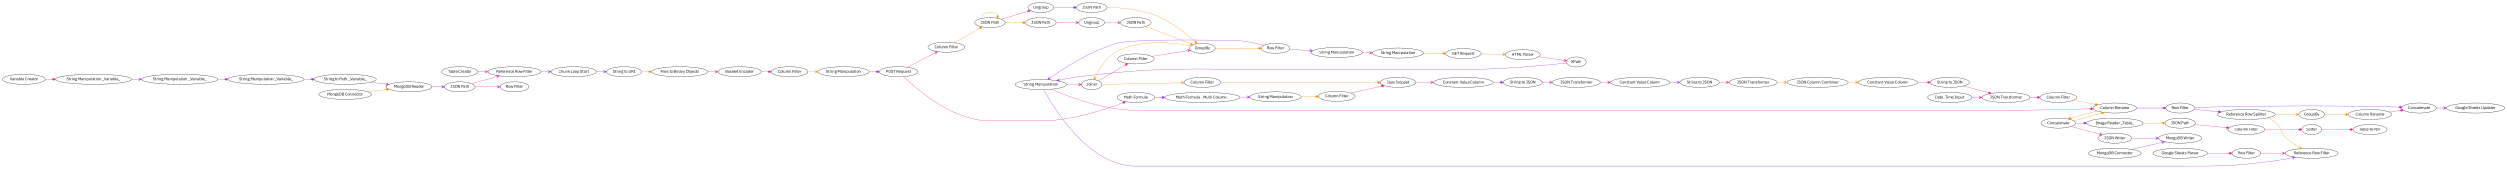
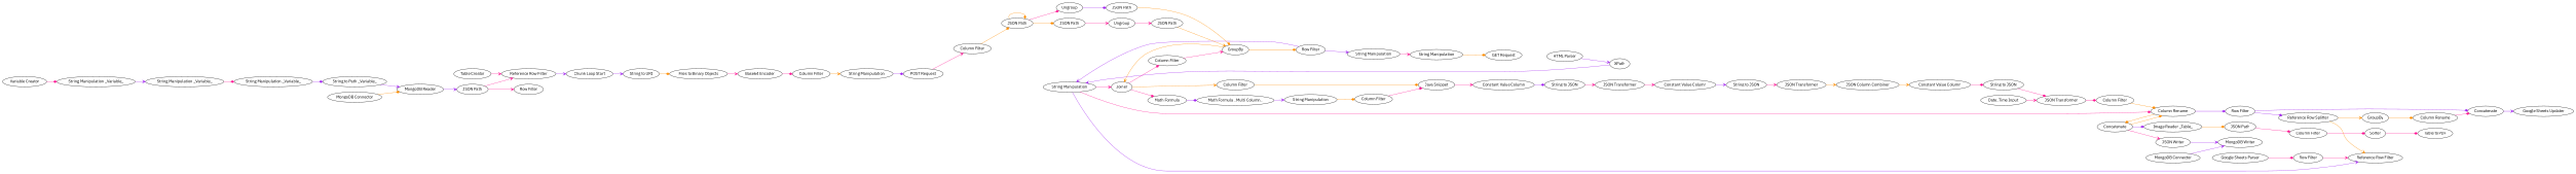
  digraph {
    fontname="IBM Plex Sans"
    rankdir=LR
    node [fontname="IBM Plex Sans"]
    edge [arrowhead=vee color=deeppink fontname="IBM Plex Sans"]
    n1 [label="Image Reader _Table_"]
    n2 [label="JSON Path"]
    n3 [label="Column Filter"]
    n4 [label=Sorter]
    n5 [label="GET Request"]
    n6 [label="HTML Parser"]
    n7 [label=XPath]
    n8 [label="String Manipulation"]
    n9 [label="Math Formula"]
    n10 [label="Math Formula _Multi Column_"]
    n11 [label="String Manipulation"]
    n12 [label="Column Filter"]
    n13 [label=Joiner]
    n14 [label="Column Filter"]
    n15 [label="Column Filter"]
    n16 [label=GroupBy]
    n17 [label="Java Snippet"]
    n18 [label="Row Filter"]
    n19 [label="String to URI"]
    n20 [label="Files to Binary Objects"]
    n21 [label="Base64 Encoder"]
    n22 [label="Column Filter"]
    n23 [label="Column Rename"]
    n24 [label="Reference Row Filter"]
    n25 [label="Row Filter"]
    n26 [label=Concatenate]
    n27 [label="Reference Row Splitter"]
    n28 [label="Google Sheets Updater"]
    n29 [label=GroupBy]
    n30 [label="Constant Value Column"]
    n31 [label="String to JSON"]
    n32 [label="JSON Transformer"]
    n33 [label=Concatenate]
    n34 [label="JSON Writer"]
    n35 [label="String Manipulation"]
    n36 [label="String Manipulation"]
    n37 [label=Ungroup]
    n38 [label="JSON Path"]
    n39 [label="Column Filter"]
    n40 [label="JSON Path"]
    n41 [label="JSON Path"]
    n42 [label=Ungroup]
    n43 [label="Column Rename"]
    n44 [label="Constant Value Column"]
    n45 [label="String to JSON"]
    n46 [label="JSON Transformer"]
    n47 [label="Column Filter"]
    n48 [label="Constant Value Column"]
    n49 [label="POST Request"]
    n50 [label="String Manipulation _Variable_"]
    n51 [label="String to Path _Variable_"]
    n52 [label="MongoDB Reader"]
    n53 [label="JSON Path"]
    n54 [label="JSON Path"]
    n55 [label="Reference Row Filter"]
    n56 [label="Row Filter"]
    n57 [label="MongoDB Writer"]
    n58 [label="Table Creator"]
    n59 [label="Chunk Loop Start"]
    n60 [label="String Manipulation"]
    n61 [label="String Manipulation _Variable_"]
    n62 [label="String Manipulation _Variable_"]
    n63 [label="MongoDB Connector"]
    n64 [label="String to JSON"]
    n65 [label="JSON Transformer"]
    n66 [label="Table to PDF"]
    n67 [label="Date_Time Input"]
    n68 [label="JSON Column Combiner"]
    n69 [label="MongoDB Connector"]
    n70 [label="Row Filter"]
    n71 [label="Google Sheets Parser"]
    n72 [label="Variable Creator"]
    n1 -> n2 [arrowhead=diamond color=darkorange]
    n2 -> n3 [arrowhead=diamond]
    n3 -> n4 [arrowhead=diamond]
    n4 -> n66 [arrowhead=diamond]
-   n5 -> n6 [color=darkorange]
-   n6 -> n7
+   n6 -> n7 [color=purple]
    n7 -> n8 [color=purple]
    n8 -> n13
    n8 -> n23 [arrowhead=diamond]
    n8 -> n24 [color=purple]
    n9 -> n10 [arrowhead=diamond color=purple]
    n10 -> n11 [color=purple]
    n11 -> n12 [arrowhead=diamond color=darkorange]
    n12 -> n17 [arrowhead=diamond]
-   n49 -> n9 [arrowhead=diamond]
+   n13 -> n9 [arrowhead=diamond]
    n13 -> n14 [arrowhead=diamond]
    n13 -> n15 [color=darkorange]
    n14 -> n16
    n15 -> n17 [arrowhead=diamond color=darkorange]
    n16 -> n13 [color=darkorange]
    n16 -> n18 [arrowhead=diamond color=darkorange]
    n17 -> n30
    n18 -> n8 [color=purple]
    n18 -> n35 [color=purple]
    n19 -> n20 [arrowhead=diamond color=darkorange]
    n20 -> n21
    n21 -> n22 [arrowhead=diamond]
    n22 -> n60 [color=darkorange]
    n23 -> n25 [arrowhead=diamond color=purple]
    n23 -> n33 [arrowhead=diamond color=darkorange]
    n25 -> n26 [arrowhead=diamond color=purple]
    n25 -> n27 [arrowhead=diamond color=purple]
    n26 -> n28 [color=purple]
    n27 -> n24 [color=darkorange]
    n27 -> n29 [color=darkorange]
    n29 -> n43 [arrowhead=diamond color=darkorange]
    n30 -> n31 [arrowhead=diamond color=purple]
    n31 -> n32
    n32 -> n48
    n33 -> n1 [arrowhead=diamond color=purple]
    n33 -> n23 [arrowhead=diamond color=darkorange]
    n33 -> n34
    n34 -> n57 [color=purple]
    n35 -> n36
    n36 -> n5 [arrowhead=diamond color=darkorange]
    n37 -> n38 [arrowhead=diamond color=purple]
    n38 -> n16 [arrowhead=diamond color=darkorange]
    n39 -> n40 [arrowhead=diamond color=darkorange]
    n40 -> n37 [arrowhead=diamond]
    n40 -> n40 [arrowhead=diamond color=darkorange]
    n40 -> n41 [arrowhead=diamond color=darkorange]
    n41 -> n42
    n42 -> n54
    n43 -> n26 [arrowhead=diamond]
    n44 -> n45 [arrowhead=diamond]
    n45 -> n46 [arrowhead=diamond]
    n46 -> n47 [arrowhead=diamond]
    n47 -> n23 [arrowhead=diamond color=darkorange]
    n48 -> n64 [color=purple]
    n49 -> n39
    n50 -> n51 [arrowhead=diamond color=purple]
    n51 -> n52 [color=purple]
    n52 -> n53 [color=purple]
    n53 -> n55
    n53 -> n56
    n54 -> n16 [color=darkorange]
    n55 -> n59 [color=purple]
    n58 -> n55
    n59 -> n19 [color=purple]
    n60 -> n49 [arrowhead=diamond color=purple]
    n61 -> n62 [color=purple]
    n62 -> n50 [arrowhead=diamond]
    n63 -> n57 [color=purple]
    n64 -> n65
    n65 -> n68 [color=darkorange]
    n67 -> n46
    n68 -> n44 [color=darkorange]
    n69 -> n52 [arrowhead=diamond color=darkorange]
    n70 -> n24
    n71 -> n70 [arrowhead=diamond]
    n72 -> n61 [arrowhead=diamond]
  }
